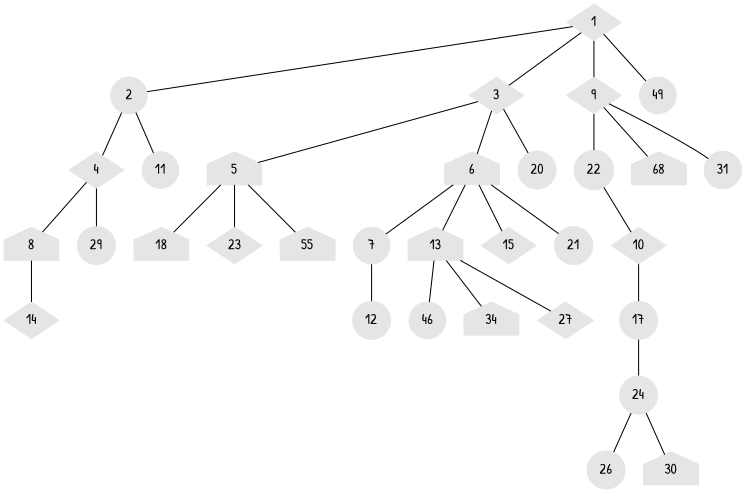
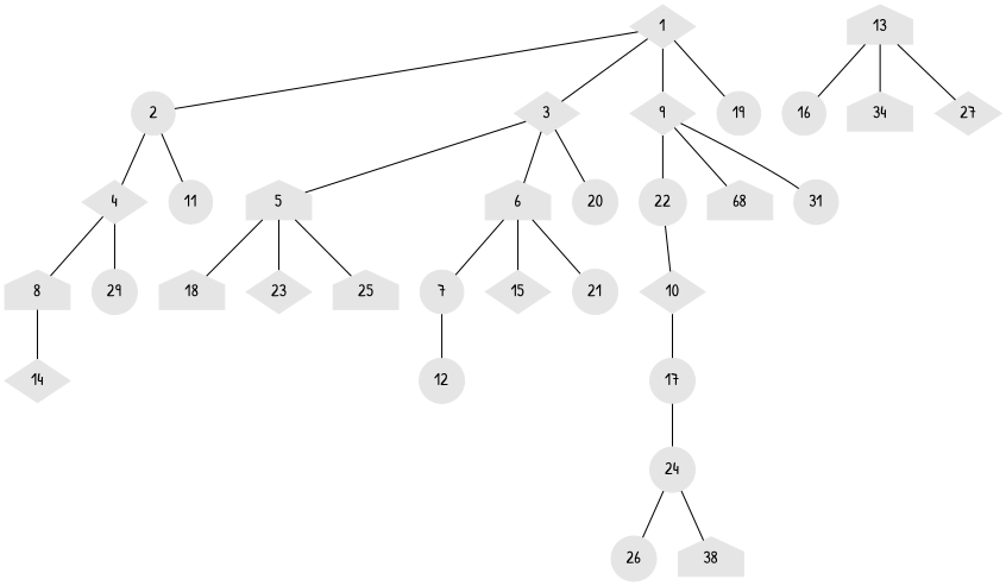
  graph {
    fontname="Patrick Hand"
    node [color=gray90 fontname="Patrick Hand" shape=circle style=filled]
    edge [fontname="Patrick Hand" weight=1.0]
    1 [shape=diamond]
    2
    3 [shape=diamond]
    9 [shape=diamond]
-   19 [label=49]
+   19
    4 [shape=diamond]
    11
    5 [shape=house]
    6 [shape=house]
    20
    22
    n12 [label=68 shape=house]
    31
    8 [shape=house]
    29
    18 [shape=house]
    23 [shape=diamond]
-   25 [shape=house label=55]
+   25 [shape=house]
    7
    13 [shape=house]
    15 [shape=diamond]
    21
    14 [shape=diamond]
    12
-   16 [label=46]
+   16
    n26 [label=34 shape=house]
    27 [shape=diamond]
    10 [shape=diamond]
    17
    24
    26
-   30 [shape=house]
+   30 [shape=house label=38]
    1 -- 2
    1 -- 3
    1 -- 9 [weight=3.0]
    1 -- 19
    2 -- 4 [weight=2.0]
    2 -- 11
    3 -- 5
    3 -- 6
    3 -- 20
    9 -- 22
    9 -- n12
    9 -- 31
    4 -- 8
    4 -- 29
    5 -- 18 [weight=2.0]
    5 -- 23
    5 -- 25
    6 -- 7
-   6 -- 13
    6 -- 15 [weight=2.0]
    6 -- 21
    22 -- 10
    8 -- 14 [weight=4.0]
    7 -- 12 [weight=2.0]
    13 -- 16
    13 -- n26
    13 -- 27
    10 -- 17
    17 -- 24
    24 -- 26
    24 -- 30
  }
